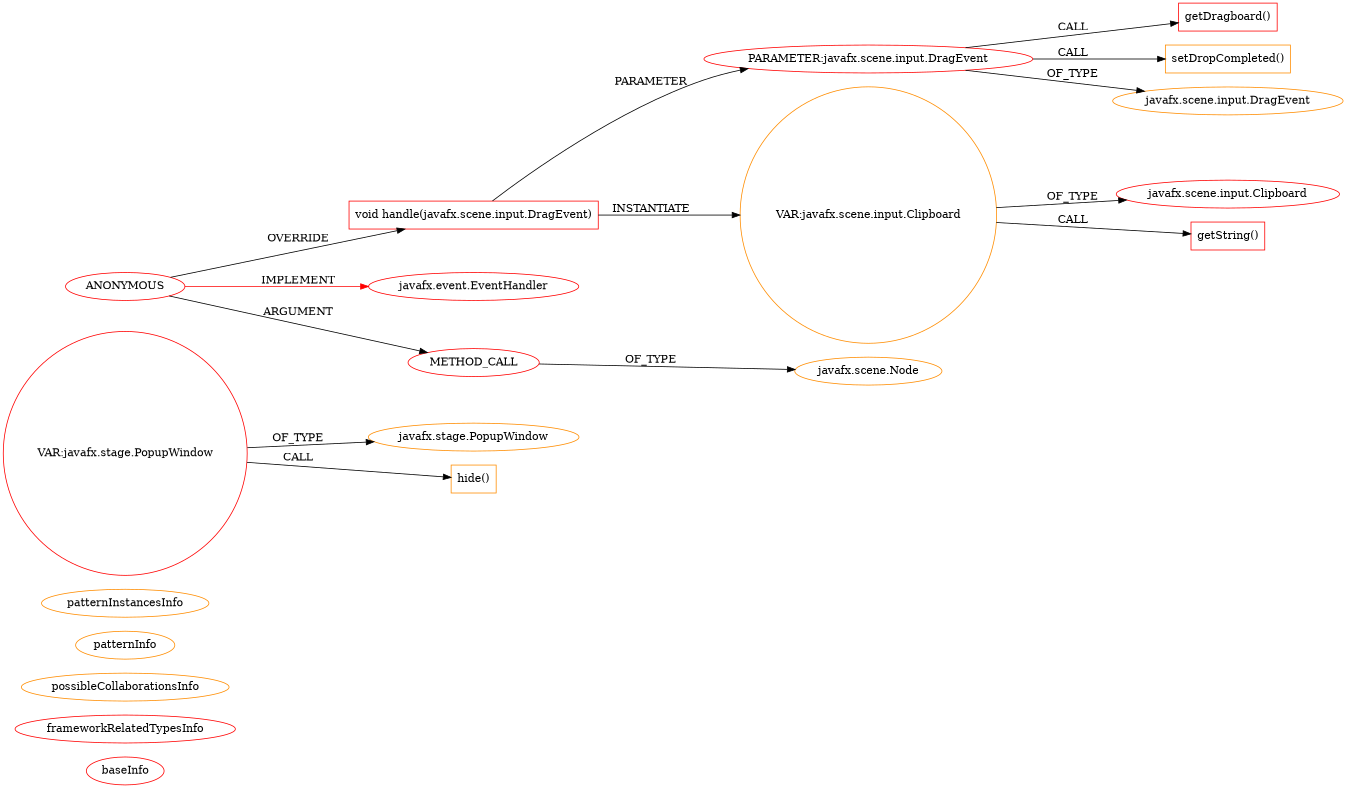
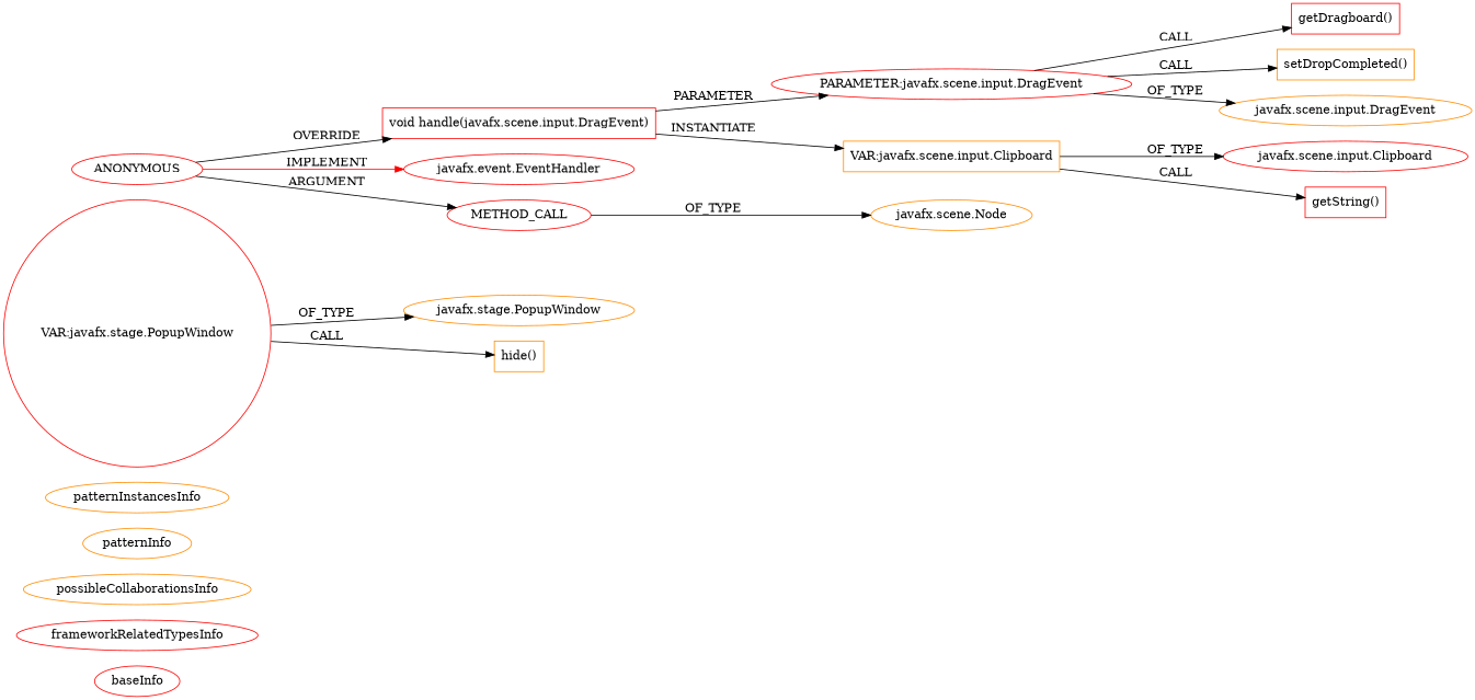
  digraph {
    rankdir=LR
    node [color=red isFrameworkType=false]
    baseInfo [category=pattern graphId=2089 isAnonymous=true possibleRelation=false isFrameworkType=""]
    frameworkRelatedTypesInfo [0="javafx.event.EventHandler" isFrameworkType=""]
    possibleCollaborationsInfo [color=darkorange isFrameworkType=""]
    patternInfo [color=darkorange frequency=2.0 patternRootClient=0 isFrameworkType=""]
    patternInstancesInfo [0="prashker-KingsSGF~/prashker-KingsSGF/KingsSGF-master/src/uiSam/ThingBowlView.java~void registerDragability()~3896" 1="prashker-KingsSGF~/prashker-KingsSGF/KingsSGF-master/src/uiSam/HexTileView.java~void registerDragability()~3903" color=darkorange isFrameworkType=""]
    n6 [color=darkorange label="javafx.stage.PopupWindow" vertexType=FRAMEWORK_CLASS_TYPE]
    n7 [label="VAR:javafx.stage.PopupWindow" shape=circle vertexType=VARIABLE_EXPRESION]
    n8 [color=darkorange label="hide()" shape=box vertexType=INSIDE_CALL]
    n9 [label="void handle(javafx.scene.input.DragEvent)" shape=box vertexType=OVERRIDING_METHOD_DECLARATION]
    n10 [label="PARAMETER:javafx.scene.input.DragEvent" vertexType=PARAMETER_DECLARATION]
-   n11 [color=darkorange label="VAR:javafx.scene.input.Clipboard" shape=circle vertexType=VARIABLE_EXPRESION]
+   n11 [color=darkorange label="VAR:javafx.scene.input.Clipboard" shape=box vertexType=VARIABLE_EXPRESION]
    n12 [label="getDragboard()" shape=box vertexType=INSIDE_CALL]
    n13 [color=darkorange label="setDropCompleted()" shape=box vertexType=INSIDE_CALL]
    n14 [color=darkorange label="javafx.scene.input.DragEvent" vertexType=FRAMEWORK_CLASS_TYPE]
    n15 [label="javafx.scene.input.Clipboard" vertexType=FRAMEWORK_CLASS_TYPE]
    n16 [label="getString()" shape=box vertexType=INSIDE_CALL]
    n17 [label=ANONYMOUS vertexType=ROOT_ANONYMOUS_DECLARATION]
    n18 [label="javafx.event.EventHandler" vertexType=FRAMEWORK_INTERFACE_TYPE]
    n19 [label=METHOD_CALL vertexType=OUTSIDE_CALL]
    n20 [color=darkorange label="javafx.scene.Node" vertexType=FRAMEWORK_CLASS_TYPE]
    n7 -> n6 [label=OF_TYPE]
    n7 -> n8 [label=CALL]
    n9 -> n10 [label=PARAMETER]
    n9 -> n11 [label=INSTANTIATE]
    n10 -> n12 [label=CALL]
    n10 -> n13 [label=CALL]
    n10 -> n14 [label=OF_TYPE]
    n11 -> n15 [label=OF_TYPE]
    n11 -> n16 [label=CALL]
    n17 -> n9 [label=OVERRIDE]
    n17 -> n18 [color=red label=IMPLEMENT]
    n17 -> n19 [label=ARGUMENT]
    n19 -> n20 [label=OF_TYPE]
  }
